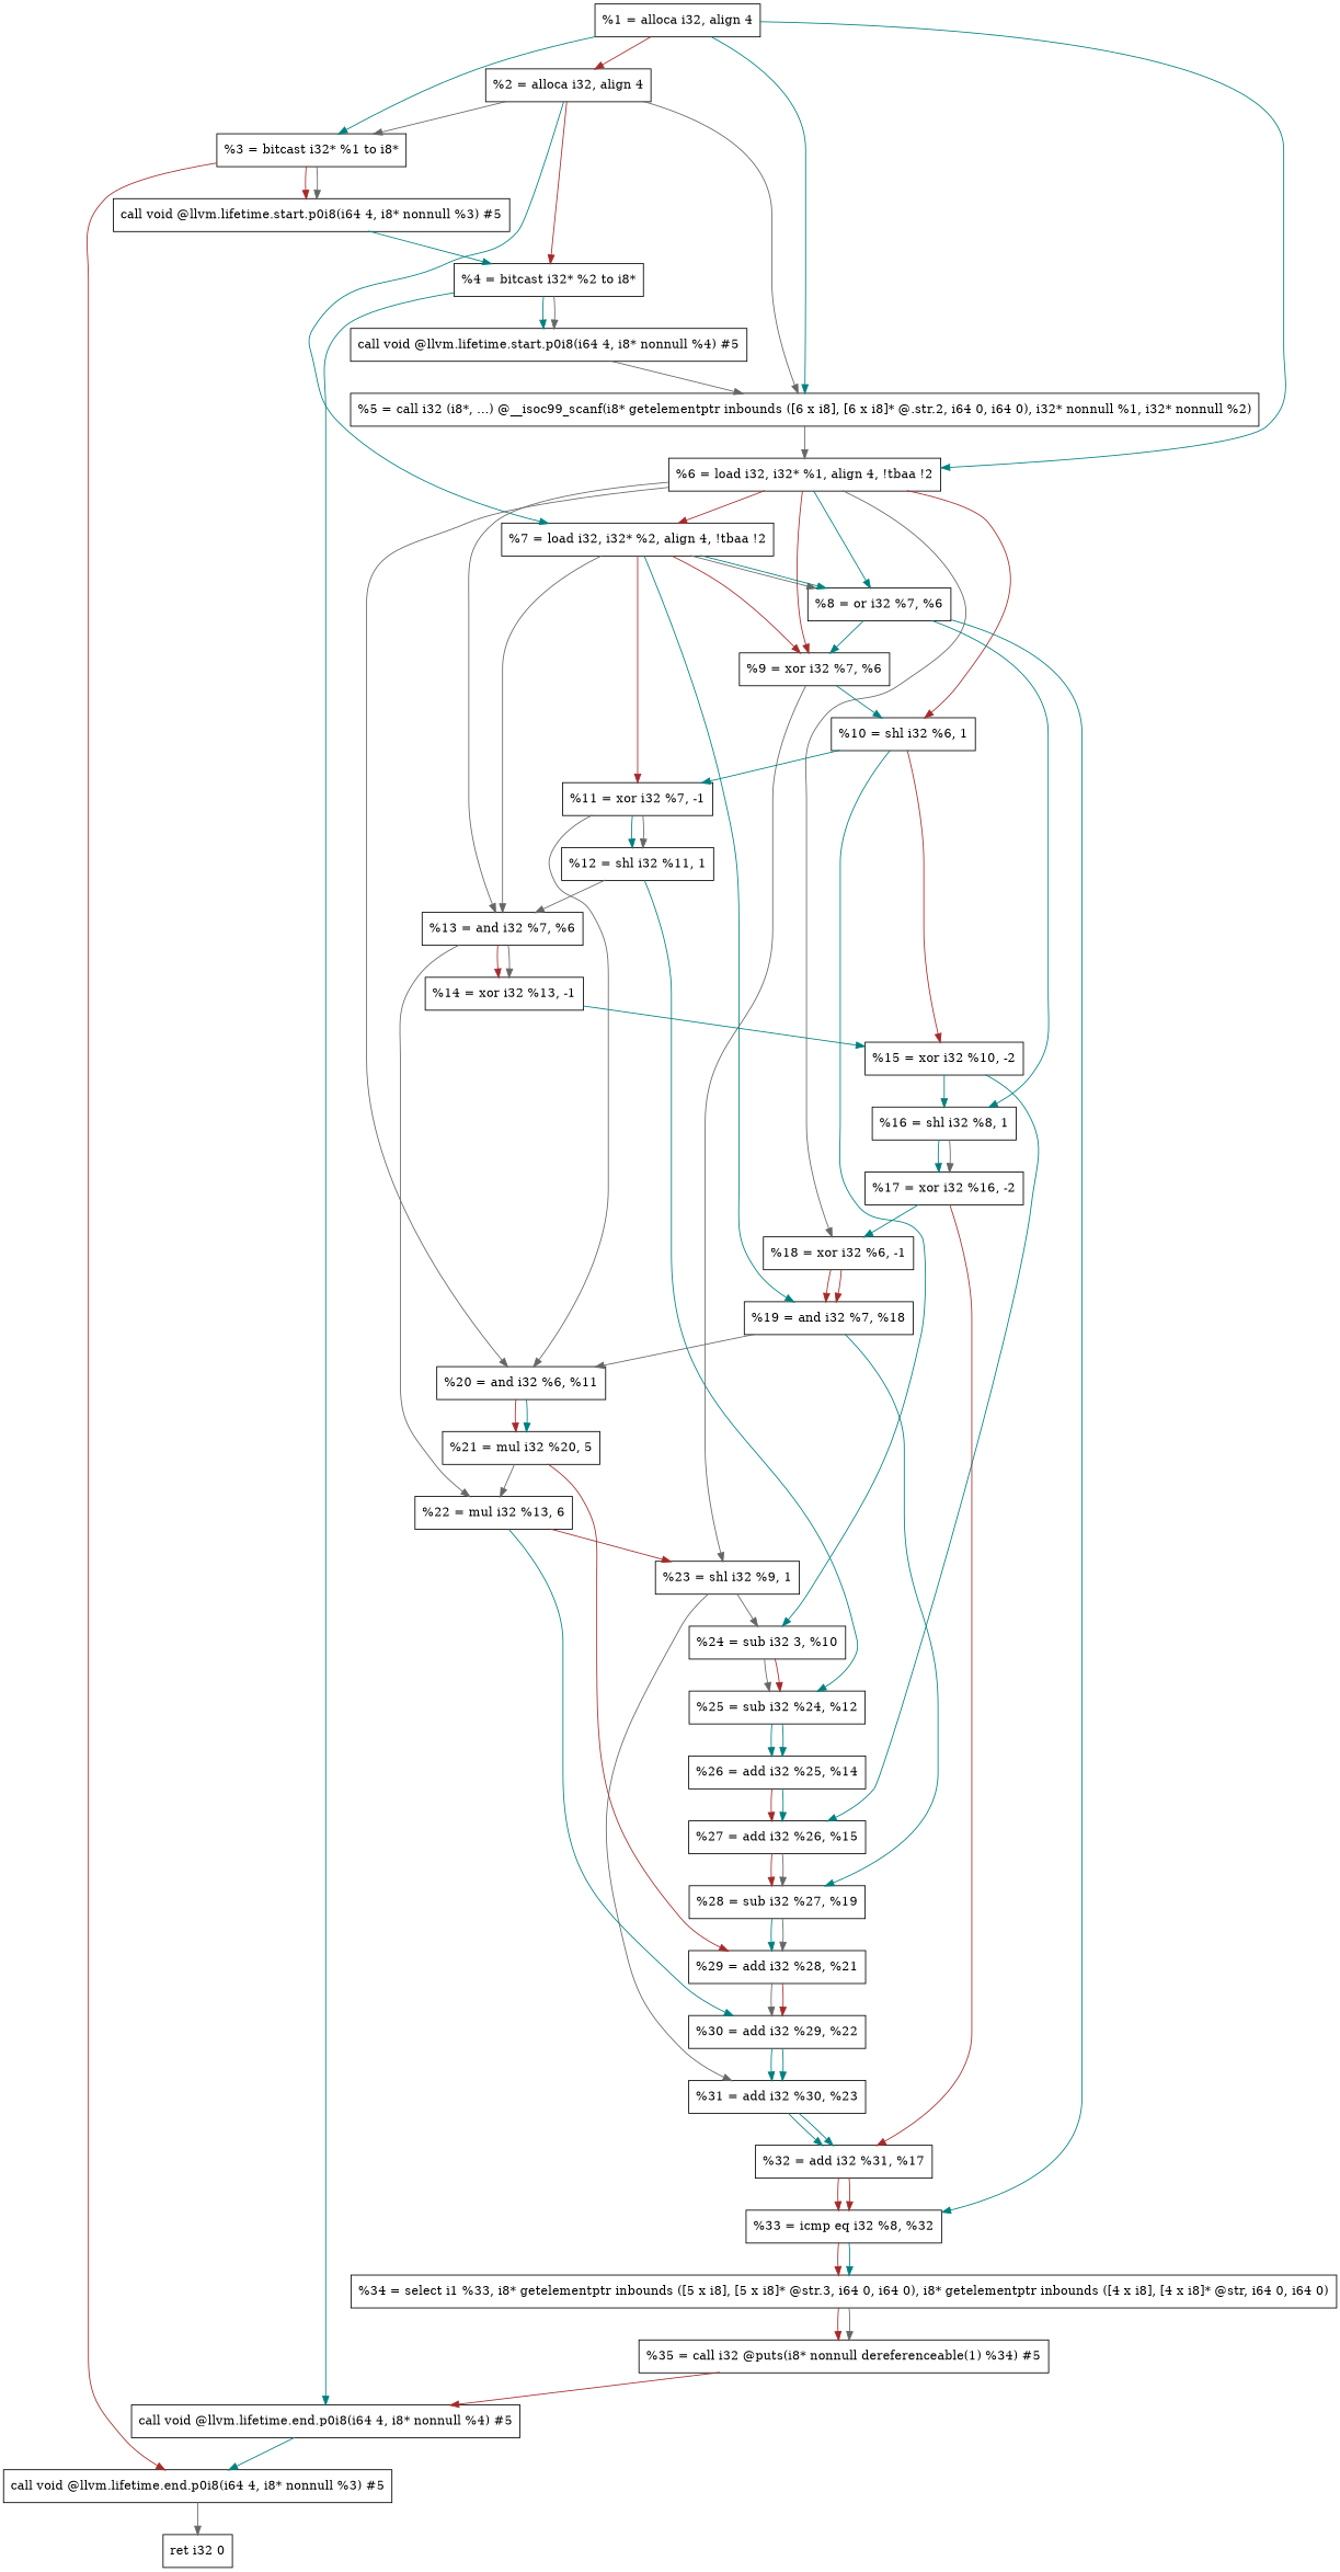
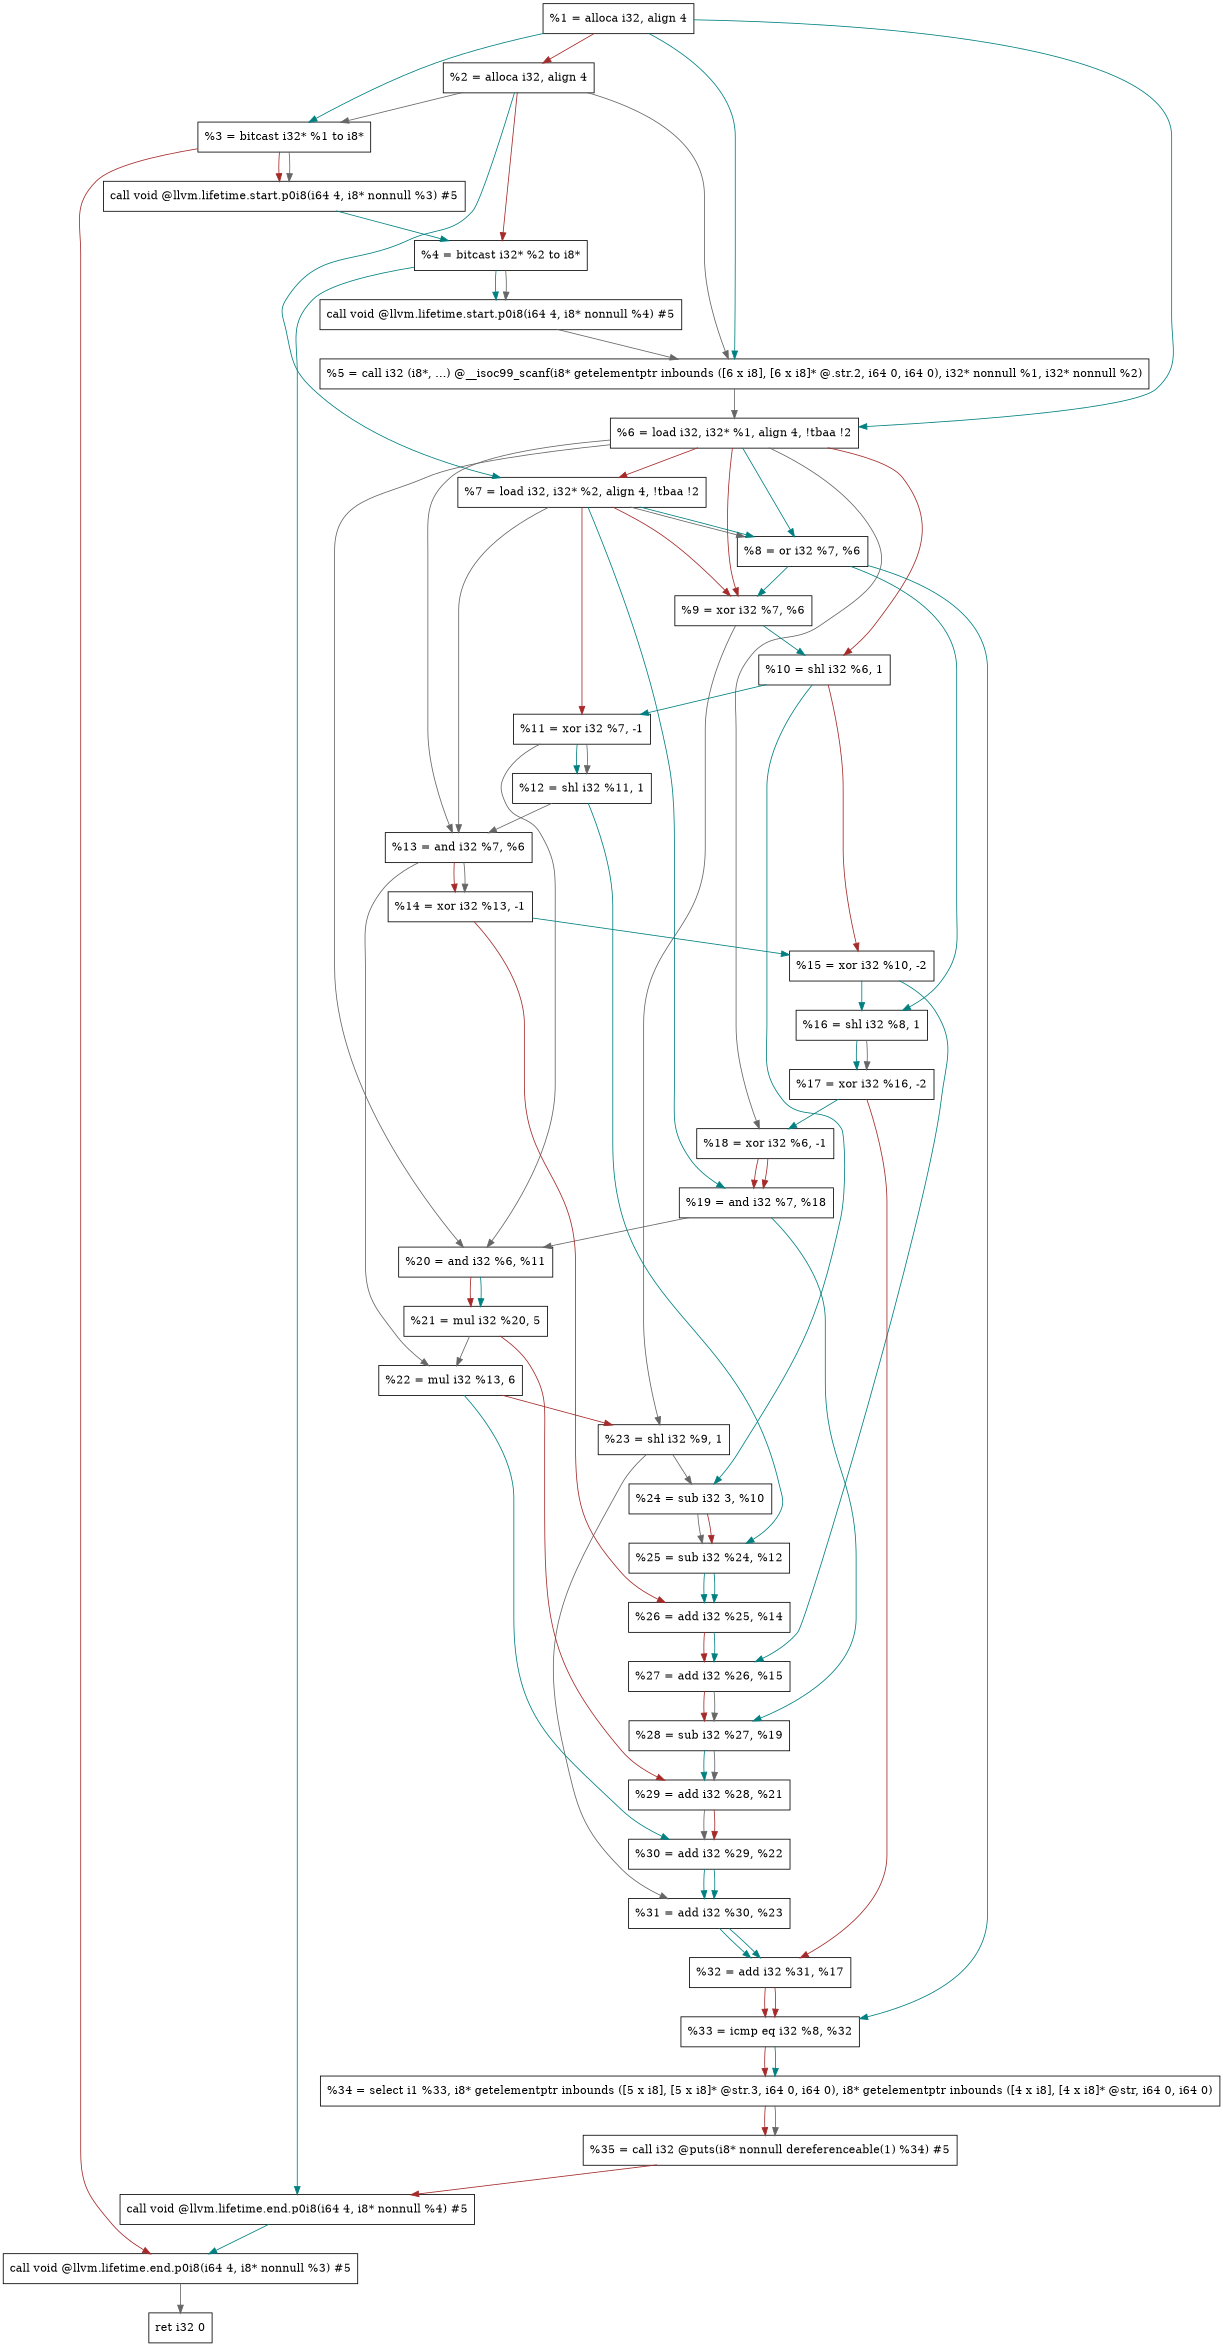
  digraph {
    node [shape=record]
    edge [color=teal]
    n1 [label="  %1 = alloca i32, align 4"]
    n2 [label="  %2 = alloca i32, align 4"]
    n3 [label="  %3 = bitcast i32* %1 to i8*"]
    n4 [label="  %5 = call i32 (i8*, ...) @__isoc99_scanf(i8* getelementptr inbounds ([6 x i8], [6 x i8]* @.str.2, i64 0, i64 0), i32* nonnull %1, i32* nonnull %2)"]
    n5 [label="  %6 = load i32, i32* %1, align 4, !tbaa !2"]
    n6 [label="  %4 = bitcast i32* %2 to i8*"]
    n7 [label="  %7 = load i32, i32* %2, align 4, !tbaa !2"]
    n8 [label="  call void @llvm.lifetime.start.p0i8(i64 4, i8* nonnull %3) #5"]
    n9 [label="  call void @llvm.lifetime.end.p0i8(i64 4, i8* nonnull %3) #5"]
    n10 [label="  %8 = or i32 %7, %6"]
    n11 [label="  %9 = xor i32 %7, %6"]
    n12 [label="  %10 = shl i32 %6, 1"]
    n13 [label="  %13 = and i32 %7, %6"]
    n14 [label="  %18 = xor i32 %6, -1"]
    n15 [label="  %20 = and i32 %6, %11"]
    n16 [label="  call void @llvm.lifetime.start.p0i8(i64 4, i8* nonnull %4) #5"]
    n17 [label="  call void @llvm.lifetime.end.p0i8(i64 4, i8* nonnull %4) #5"]
    n18 [label="  %11 = xor i32 %7, -1"]
    n19 [label="  %19 = and i32 %7, %18"]
    n20 [label="  ret i32 0"]
    n21 [label="  %16 = shl i32 %8, 1"]
    n22 [label="  %33 = icmp eq i32 %8, %32"]
    n23 [label="  %23 = shl i32 %9, 1"]
    n24 [label="  %15 = xor i32 %10, -2"]
    n25 [label="  %24 = sub i32 3, %10"]
    n26 [label="  %14 = xor i32 %13, -1"]
    n27 [label="  %22 = mul i32 %13, 6"]
    n28 [label="  %21 = mul i32 %20, 5"]
    n29 [label="  %12 = shl i32 %11, 1"]
    n30 [label="  %28 = sub i32 %27, %19"]
    n31 [label="  %17 = xor i32 %16, -2"]
    n32 [label="  %34 = select i1 %33, i8* getelementptr inbounds ([5 x i8], [5 x i8]* @str.3, i64 0, i64 0), i8* getelementptr inbounds ([4 x i8], [4 x i8]* @str, i64 0, i64 0)"]
    n33 [label="  %31 = add i32 %30, %23"]
    n34 [label="  %27 = add i32 %26, %15"]
    n35 [label="  %25 = sub i32 %24, %12"]
    n36 [label="  %26 = add i32 %25, %14"]
    n37 [label="  %30 = add i32 %29, %22"]
    n38 [label="  %32 = add i32 %31, %17"]
    n39 [label="  %29 = add i32 %28, %21"]
    n40 [label="  %35 = call i32 @puts(i8* nonnull dereferenceable(1) %34) #5"]
    n1 -> n2 [color=brown]
    n1 -> n3
    n1 -> n4
    n1 -> n5
    n2 -> n3 [color=gray40]
    n2 -> n4 [color=gray40]
    n2 -> n6 [color=brown]
    n2 -> n7
    n3 -> n8 [color=brown]
    n3 -> n8 [color=gray40]
    n3 -> n9 [color=brown]
    n4 -> n5 [color=gray40]
    n5 -> n7 [color=brown]
    n5 -> n10
    n5 -> n11 [color=brown]
    n5 -> n12 [color=brown]
    n5 -> n13 [color=gray40]
    n5 -> n14 [color=gray40]
    n5 -> n15 [color=gray40]
    n6 -> n16
    n6 -> n16 [color=gray40]
    n6 -> n17
    n7 -> n10 [color=gray40]
    n7 -> n10
    n7 -> n11 [color=brown]
    n7 -> n13 [color=gray40]
    n7 -> n18 [color=brown]
    n7 -> n19
    n8 -> n6
    n9 -> n20 [color=gray40]
    n10 -> n11
    n10 -> n21
    n10 -> n22
    n11 -> n12
    n11 -> n23 [color=gray40]
    n12 -> n18
    n12 -> n24 [color=brown]
    n12 -> n25
    n13 -> n26 [color=brown]
    n13 -> n26 [color=gray40]
    n13 -> n27 [color=gray40]
    n14 -> n19 [color=brown]
    n14 -> n19 [color=brown]
    n15 -> n28 [color=brown]
    n15 -> n28
    n16 -> n4 [color=gray40]
    n17 -> n9
    n18 -> n15 [color=gray40]
    n18 -> n29
    n18 -> n29 [color=gray40]
    n19 -> n15 [color=gray40]
    n19 -> n30
    n21 -> n31
    n21 -> n31 [color=gray40]
    n22 -> n32 [color=brown]
    n22 -> n32
    n23 -> n25 [color=gray40]
    n23 -> n33 [color=gray40]
    n24 -> n21
    n24 -> n34
    n25 -> n35 [color=gray40]
    n25 -> n35 [color=brown]
    n26 -> n24
+   n26 -> n36 [color=brown]
    n27 -> n23 [color=brown]
    n27 -> n37
    n28 -> n27 [color=gray40]
    n28 -> n39 [color=brown]
    n29 -> n13 [color=gray40]
    n29 -> n35
    n30 -> n39
    n30 -> n39 [color=gray40]
    n31 -> n14
    n31 -> n38 [color=brown]
    n32 -> n40 [color=brown]
    n32 -> n40 [color=gray40]
    n33 -> n38
    n33 -> n38
    n34 -> n30 [color=brown]
    n34 -> n30 [color=gray40]
    n35 -> n36
    n35 -> n36
    n36 -> n34 [color=brown]
    n36 -> n34
    n37 -> n33
    n37 -> n33
    n38 -> n22 [color=brown]
    n38 -> n22 [color=brown]
    n39 -> n37 [color=gray40]
    n39 -> n37 [color=brown]
    n40 -> n17 [color=brown]
  }
